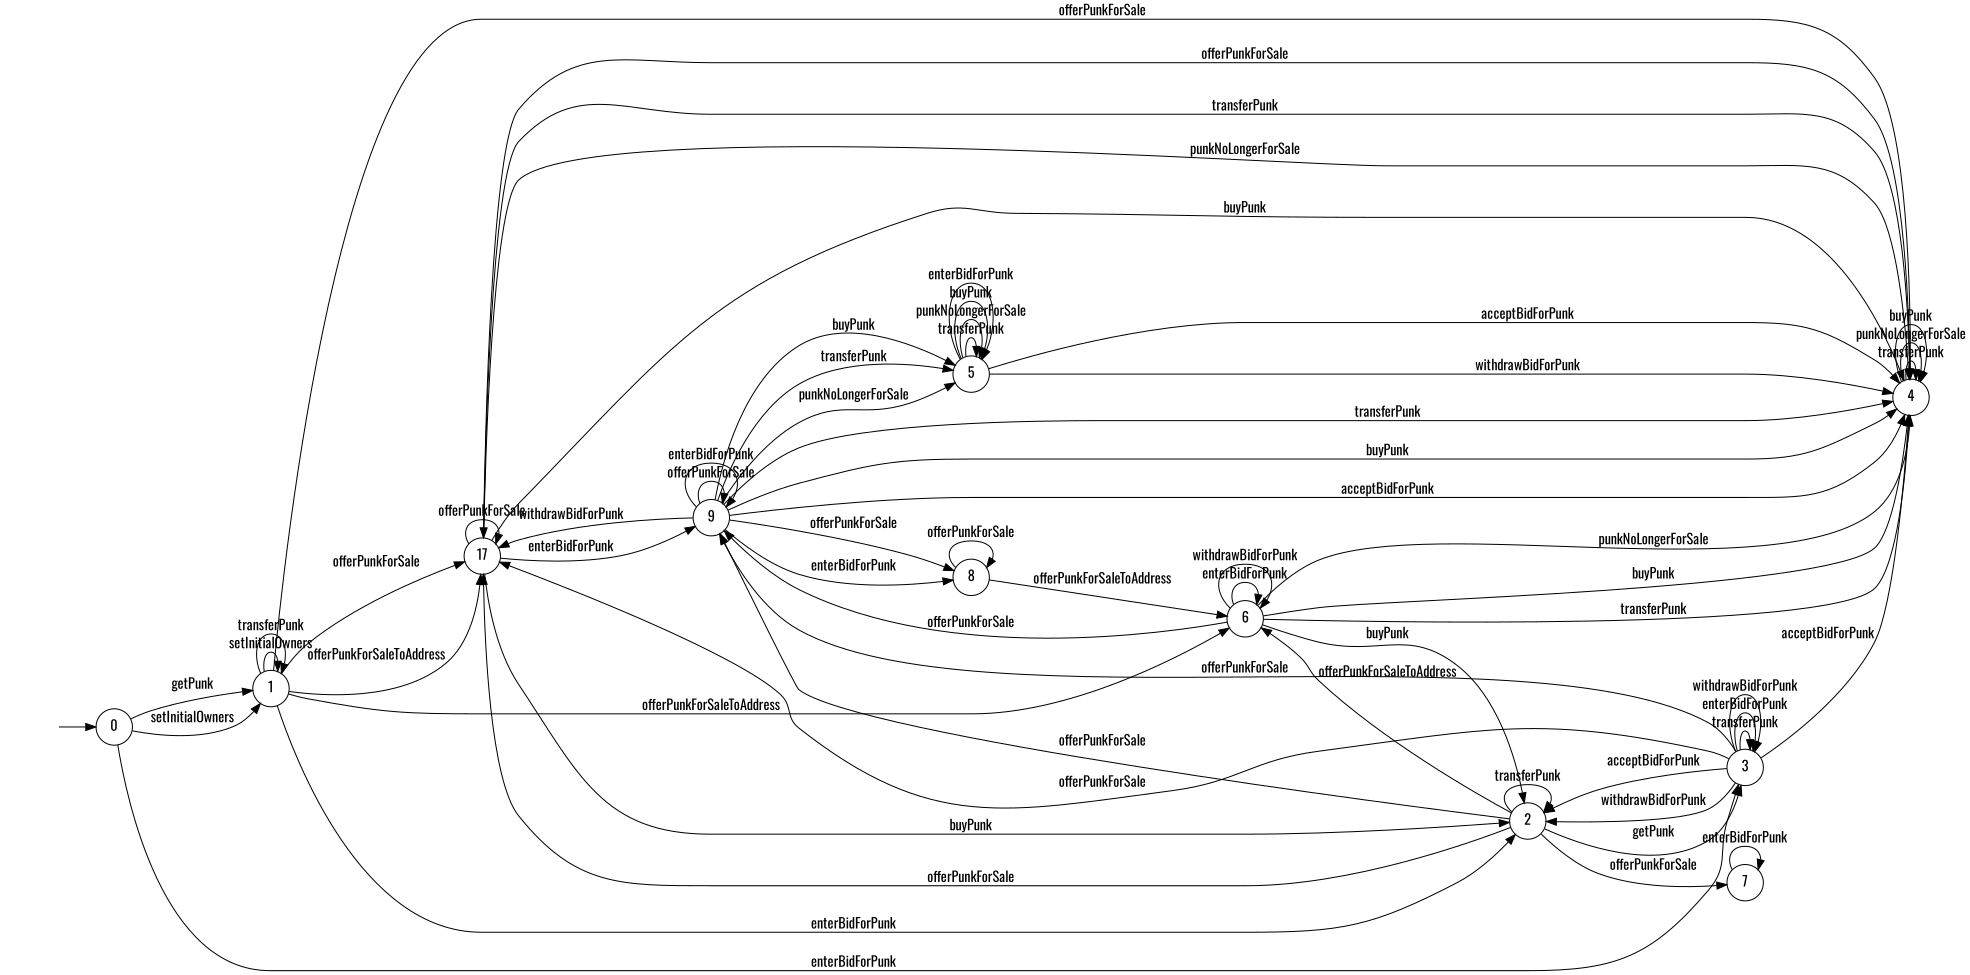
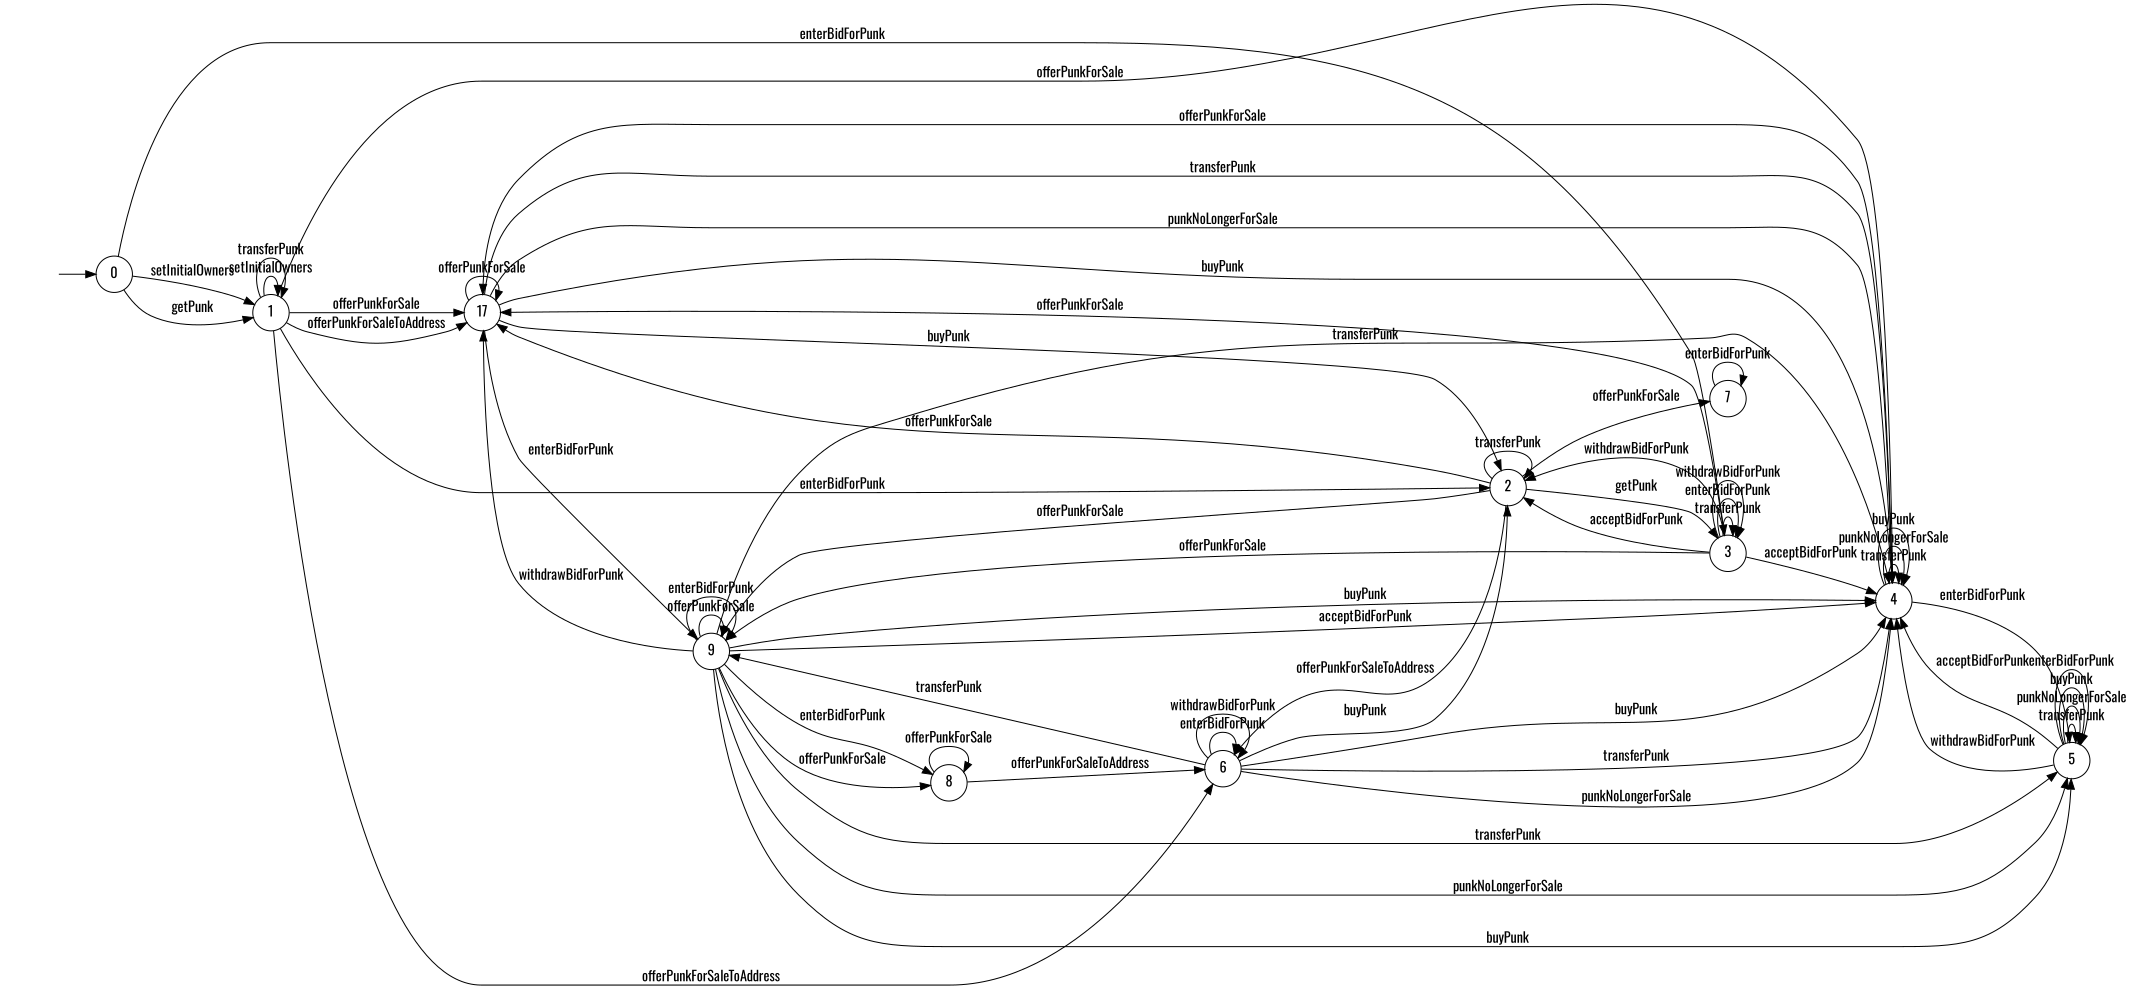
  digraph {
    fontname=Oswald
    rankdir=LR
    node [fontname=Oswald shape=circle]
    edge [fontname=Oswald]
    "" [shape=plaintext]
    n2 [label=0]
    n3 [label=1]
    n4 [label=3]
    n5 [label=17]
    n6 [label=9]
    n7 [label=4]
    n8 [label=2]
    n9 [label=5]
    n10 [label=8]
    n11 [label=6]
    n12 [label=7]
    "" -> n2
    n2 -> n3 [label=setInitialOwners]
    n2 -> n3 [label=getPunk]
    n2 -> n4 [label=enterBidForPunk]
    n3 -> n3 [label=setInitialOwners]
    n3 -> n3 [label=transferPunk]
    n3 -> n5 [label=offerPunkForSale]
    n3 -> n5 [label=offerPunkForSaleToAddress]
    n3 -> n7 [label=offerPunkForSale]
    n3 -> n8 [label=enterBidForPunk]
    n3 -> n11 [label=offerPunkForSaleToAddress]
    n4 -> n4 [label=transferPunk]
    n4 -> n4 [label=enterBidForPunk]
    n4 -> n4 [label=withdrawBidForPunk]
    n4 -> n5 [label=offerPunkForSale]
    n4 -> n6 [label=offerPunkForSale]
    n4 -> n7 [label=acceptBidForPunk]
    n4 -> n8 [label=acceptBidForPunk]
    n4 -> n8 [label=withdrawBidForPunk]
    n5 -> n5 [label=offerPunkForSale]
    n5 -> n6 [label=enterBidForPunk]
    n5 -> n7 [label=transferPunk]
    n5 -> n7 [label=punkNoLongerForSale]
    n5 -> n7 [label=buyPunk]
    n5 -> n8 [label=buyPunk]
    n6 -> n5 [label=withdrawBidForPunk]
    n6 -> n6 [label=offerPunkForSale]
    n6 -> n6 [label=enterBidForPunk]
    n6 -> n7 [label=transferPunk]
    n6 -> n7 [label=buyPunk]
    n6 -> n7 [label=acceptBidForPunk]
    n6 -> n9 [label=transferPunk]
    n6 -> n9 [label=punkNoLongerForSale]
    n6 -> n9 [label=buyPunk]
    n6 -> n10 [label=offerPunkForSale]
    n6 -> n10 [label=enterBidForPunk]
    n7 -> n5 [label=offerPunkForSale]
    n7 -> n7 [label=transferPunk]
    n7 -> n7 [label=punkNoLongerForSale]
    n7 -> n7 [label=buyPunk]
+   n7 -> n9 [label=enterBidForPunk]
    n8 -> n4 [label=getPunk]
    n8 -> n5 [label=offerPunkForSale]
    n8 -> n6 [label=offerPunkForSale]
    n8 -> n8 [label=transferPunk]
    n8 -> n11 [label=offerPunkForSaleToAddress]
    n8 -> n12 [label=offerPunkForSale]
    n9 -> n7 [label=acceptBidForPunk]
    n9 -> n7 [label=withdrawBidForPunk]
    n9 -> n9 [label=transferPunk]
    n9 -> n9 [label=punkNoLongerForSale]
    n9 -> n9 [label=buyPunk]
    n9 -> n9 [label=enterBidForPunk]
    n10 -> n10 [label=offerPunkForSale]
    n10 -> n11 [label=offerPunkForSaleToAddress]
-   n11 -> n6 [label=offerPunkForSale]
+   n11 -> n6 [label=transferPunk]
    n11 -> n7 [label=transferPunk]
    n11 -> n7 [label=punkNoLongerForSale]
    n11 -> n7 [label=buyPunk]
    n11 -> n8 [label=buyPunk]
    n11 -> n11 [label=enterBidForPunk]
    n11 -> n11 [label=withdrawBidForPunk]
    n12 -> n12 [label=enterBidForPunk]
  }
